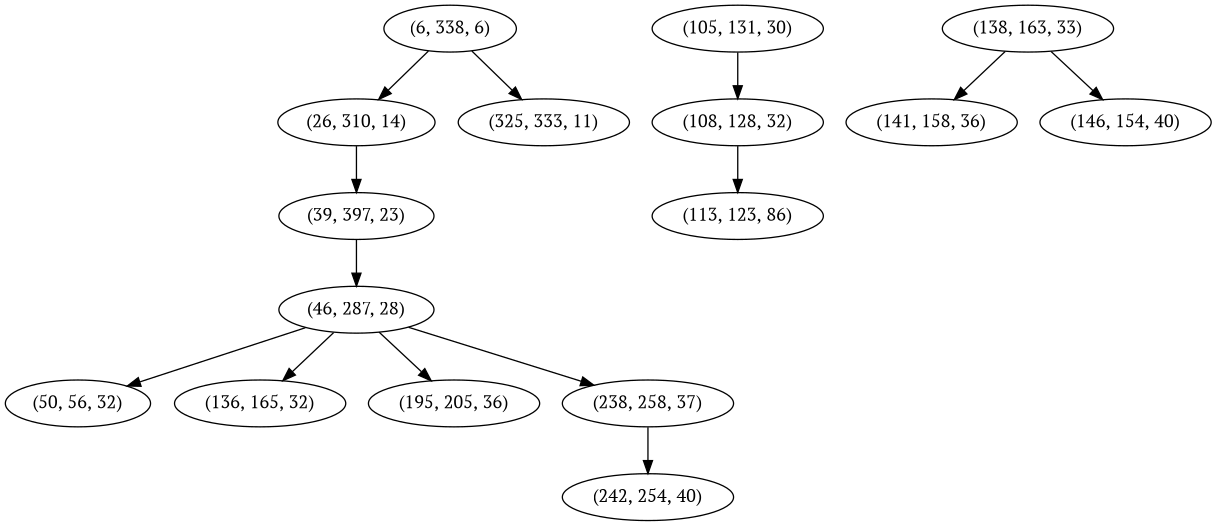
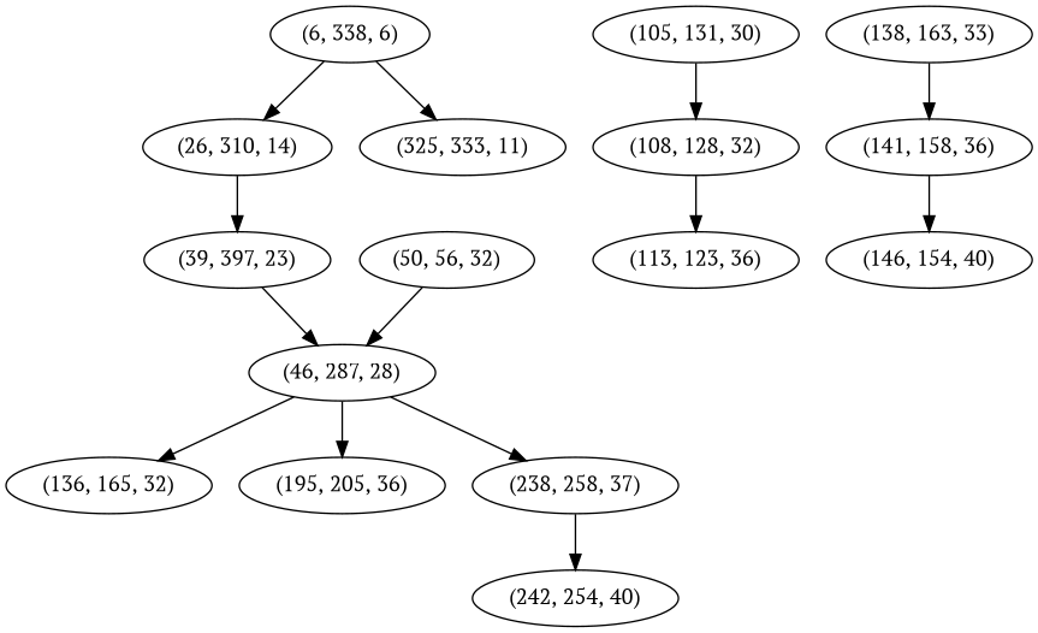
  digraph {
    fontname="PT Serif"
    node [fontname="PT Serif"]
    edge [fontname="PT Serif"]
    "(6, 338, 6)"
    "(26, 310, 14)"
    "(325, 333, 11)"
    n4 [label="(39, 397, 23)"]
    "(46, 287, 28)"
    "(50, 56, 32)"
    "(136, 165, 32)"
    "(195, 205, 36)"
    "(238, 258, 37)"
    "(105, 131, 30)"
    "(108, 128, 32)"
    "(242, 254, 40)"
-   "(113, 123, 36)" [label="(113, 123, 86)"]
+   "(113, 123, 36)"
    "(138, 163, 33)"
    "(141, 158, 36)"
    "(146, 154, 40)"
    "(6, 338, 6)" -> "(26, 310, 14)"
    "(6, 338, 6)" -> "(325, 333, 11)"
    "(26, 310, 14)" -> n4
    n4 -> "(46, 287, 28)"
-   "(46, 287, 28)" -> "(50, 56, 32)"
+   "(50, 56, 32)" -> "(46, 287, 28)"
    "(46, 287, 28)" -> "(136, 165, 32)"
    "(46, 287, 28)" -> "(195, 205, 36)"
    "(46, 287, 28)" -> "(238, 258, 37)"
    "(238, 258, 37)" -> "(242, 254, 40)"
    "(105, 131, 30)" -> "(108, 128, 32)"
    "(108, 128, 32)" -> "(113, 123, 36)"
    "(138, 163, 33)" -> "(141, 158, 36)"
-   "(138, 163, 33)" -> "(146, 154, 40)"
+   "(141, 158, 36)" -> "(146, 154, 40)"
  }
